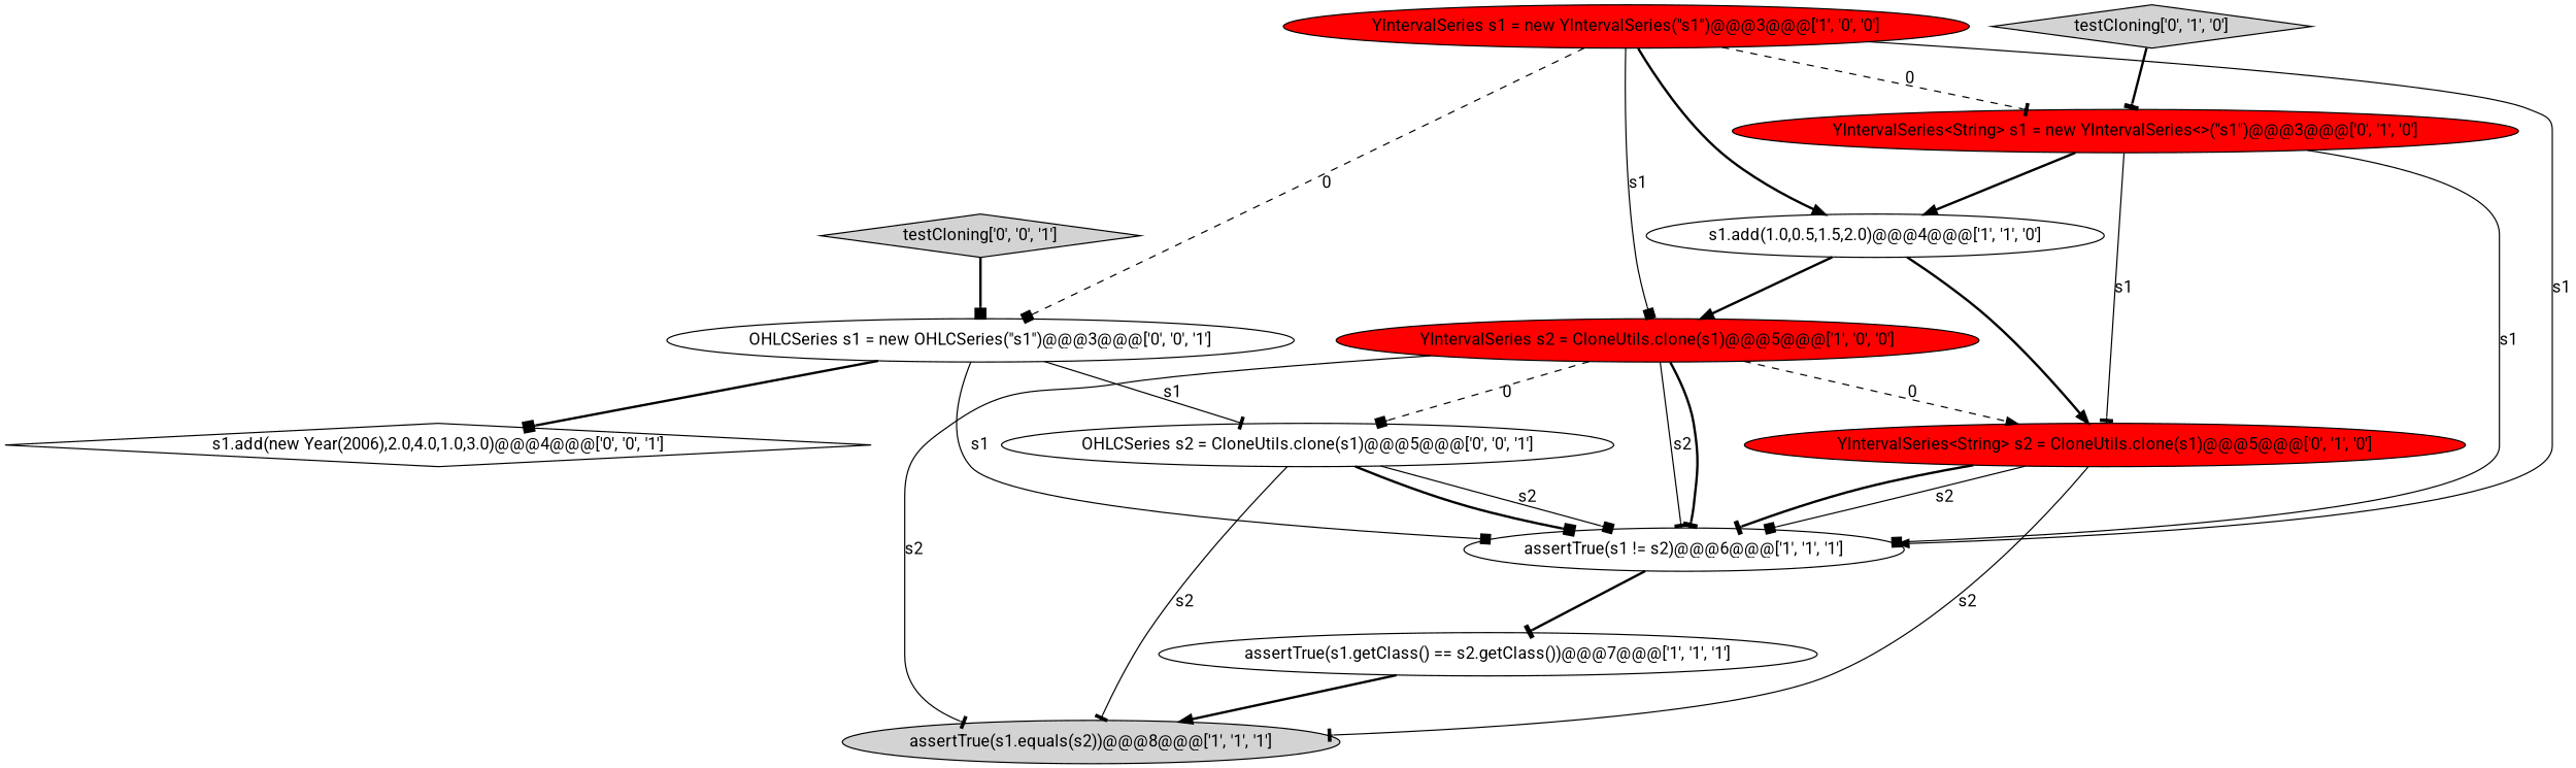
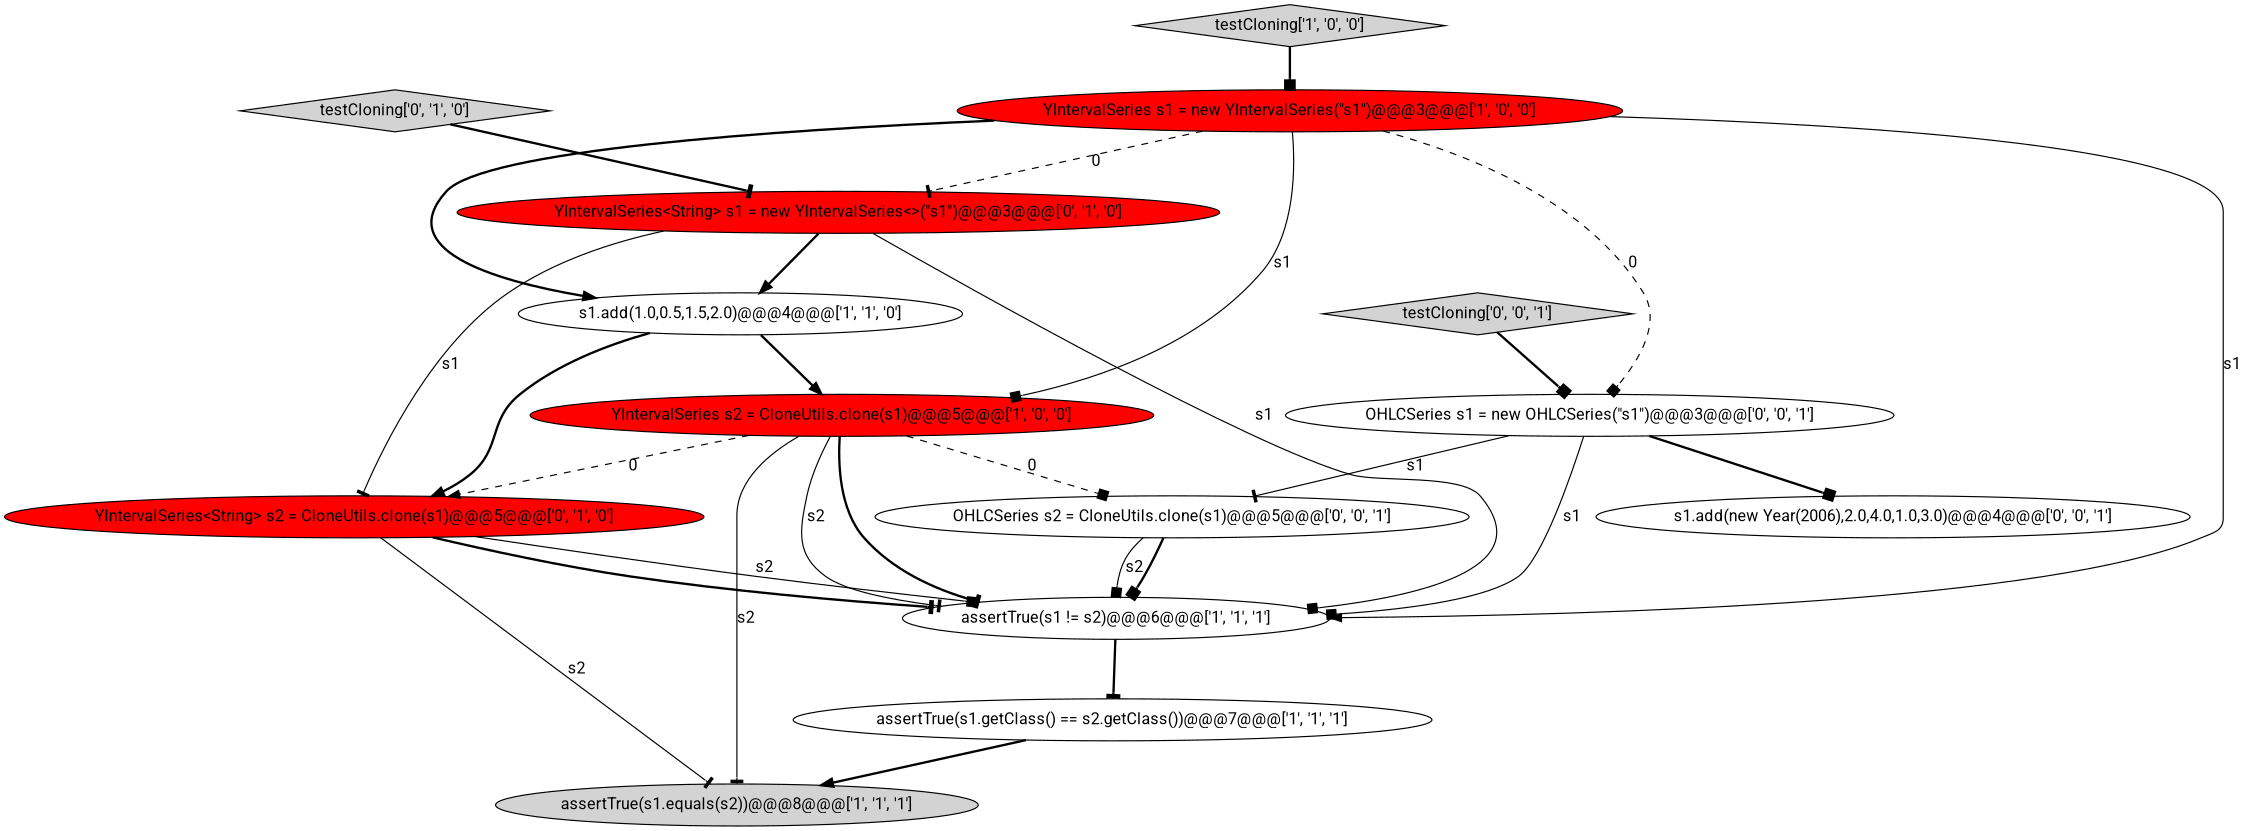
  digraph {
    fontname=Roboto
    node [fillcolor=white fontname=Roboto shape=ellipse style=filled]
    edge [arrowhead=box fontname=Roboto style=bold]
    n1 [fillcolor=lightgray label="testCloning['0', '0', '1']" shape=diamond]
    n2 [label="OHLCSeries s1 = new OHLCSeries(\"s1\")@@@3@@@['0', '0', '1']"]
    n3 [label="OHLCSeries s2 = CloneUtils.clone(s1)@@@5@@@['0', '0', '1']"]
    n4 [label="assertTrue(s1 != s2)@@@6@@@['1', '1', '1']"]
-   n5 [label="s1.add(new Year(2006),2.0,4.0,1.0,3.0)@@@4@@@['0', '0', '1']" shape=diamond]
+   n5 [label="s1.add(new Year(2006),2.0,4.0,1.0,3.0)@@@4@@@['0', '0', '1']"]
    n6 [fillcolor=lightgray label="assertTrue(s1.equals(s2))@@@8@@@['1', '1', '1']"]
    n7 [label="assertTrue(s1.getClass() == s2.getClass())@@@7@@@['1', '1', '1']"]
    n8 [fillcolor=lightgray label="testCloning['0', '1', '0']" shape=diamond]
    n9 [fillcolor=red label="YIntervalSeries<String> s1 = new YIntervalSeries<>(\"s1\")@@@3@@@['0', '1', '0']"]
    n10 [fillcolor=red label="YIntervalSeries<String> s2 = CloneUtils.clone(s1)@@@5@@@['0', '1', '0']"]
    n11 [label="s1.add(1.0,0.5,1.5,2.0)@@@4@@@['1', '1', '0']"]
    n12 [fillcolor=red label="YIntervalSeries s2 = CloneUtils.clone(s1)@@@5@@@['1', '0', '0']"]
    n13 [fillcolor=red label="YIntervalSeries s1 = new YIntervalSeries(\"s1\")@@@3@@@['1', '0', '0']"]
+   n14 [fillcolor=lightgray label="testCloning['1', '0', '0']" shape=diamond]
    n1 -> n2
    n2 -> n3 [arrowhead=tee label=s1 style=solid]
    n2 -> n4 [label=s1 style=solid]
    n2 -> n5
    n3 -> n4 [label=s2 style=solid]
    n3 -> n4
-   n3 -> n6 [arrowhead=tee label=s2 style=solid]
    n4 -> n7 [arrowhead=tee]
    n7 -> n6 [arrowhead=normal]
    n8 -> n9 [arrowhead=tee]
    n9 -> n4 [label=s1 style=solid]
    n9 -> n10 [arrowhead=tee label=s1 style=solid]
    n9 -> n11 [arrowhead=normal]
    n10 -> n4 [label=s2 style=solid]
    n10 -> n4 [arrowhead=tee]
    n10 -> n6 [arrowhead=tee label=s2 style=solid]
    n11 -> n10 [arrowhead=normal]
    n11 -> n12 [arrowhead=normal]
    n12 -> n3 [label=0 style=dashed]
    n12 -> n4 [arrowhead=tee label=s2 style=solid]
    n12 -> n4 [arrowhead=tee]
    n12 -> n6 [arrowhead=tee label=s2 style=solid]
    n12 -> n10 [arrowhead=normal label=0 style=dashed]
    n13 -> n2 [label=0 style=dashed]
    n13 -> n4 [arrowhead=normal label=s1 style=solid]
    n13 -> n9 [arrowhead=tee label=0 style=dashed]
    n13 -> n11 [arrowhead=normal]
    n13 -> n12 [label=s1 style=solid]
+   n14 -> n13
  }
